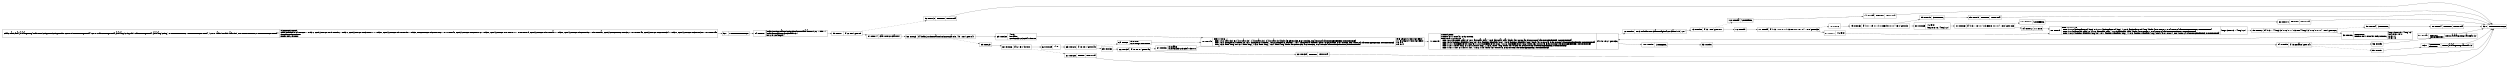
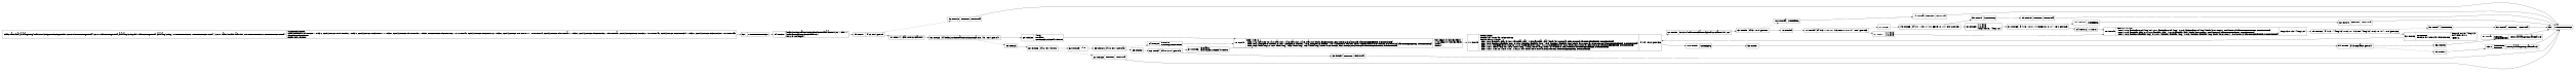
  digraph {
    rankdir=LR
    node [shape=record]
    n1 [label="{52\:\ ?|MTH_ENTER_BLOCK\l}"]
    n2 [label="{54\:\ 0x0000|kotlin.jvm.internal.Intrinsics.checkNotNullParameter(r20, \"\<this\>\")\lkotlin.text.CharsKt.checkRadix(r21)\lint r2 = r20.length()\l}"]
    n3 [label="{55\:\ 0x0011|if (r2 != 0) goto L5\l}"]
    n4 [label="{56\:\ 0x0013|RETURN\l|return null\l}"]
    n5 [label="{57\:\ 0x0014|char r8 = r20.charAt(0)\l}"]
    n6 [label="{53\:\ ?|MTH_EXIT_BLOCK\l}"]
    n7 [label="{58\:\ 0x0023|if (kotlin.jvm.internal.Intrinsics.compare(r8, 48) \>= 0) goto L47\l}"]
    n8 [label="{59\:\ 0x0025}"]
    n9 [label="{69\:\ 0x003e|r4 = 5\lr5 = false\lr6 = \-9223372036854775807L\l}"]
    n10 [label="{60\:\ 0x0026|if (r2 != 1) int L10\l}"]
    n11 [label="{70\:\ 0x0045|PHI: r4 r5 r6 \l  PHI: (r4v2 'start' int) = (r4v1 'start' int), (r4v3 'start' int), (r4v3 'start' int) binds: [B:69:0x003e, B:67:0x0036, B:64:0x002e] A[DONT_GENERATE, DONT_INLINE]\l  PHI: (r5v2 'isNegative' boolean) = (r5v1 'isNegative' boolean), (r5v3 'isNegative' boolean), (r5v4 'isNegative' boolean) binds: [B:69:0x003e, B:67:0x0036, B:64:0x002e] A[DONT_GENERATE, DONT_INLINE]\l  PHI: (r6v2 'limit' long) = (r6v1 'limit' long), (r6v3 'limit' long), (r6v4 'limit' long) binds: [B:69:0x003e, B:67:0x0036, B:64:0x002e] A[DONT_GENERATE, DONT_INLINE]\l|r9 = \-256204778801521550L\lr11 = \-256204778801521550L\lr13 = 0\lr15 = r4\l}"]
-   n12 [label="{61\:\ 0x0028|ENTER\l|return null\l}"]
+   n12 [label="{61\:\ 0x0028|RETURN\l|return null\l}"]
    n13 [label="{62\:\ 0x0029|r4 = 1\l}"]
    n14 [label="{63\:\ 0x002c|if (r8 != '\-') goto L43\l}"]
    n15 [label="{64\:\ 0x002e|r5 = true\lr6 = Long.MIN_VALUE\l}"]
    n16 [label="{65\:\ 0x0032}"]
    n17 [label="{66\:\ 0x0034|if (r8 != '+') goto L46\l}"]
    n18 [label="{71\:\ 0x004e|LOOP_START\lLOOP:0: B:71:0x004e\-\>B:92:0x0086\lPHI: r8 r9 r11 r13 r15 \l  PHI: (r8v2 'firstChar' char) = (r8v1 'firstChar' char), (r8v9 'firstChar' char) binds: [B:70:0x0045, B:92:0x0086] A[DONT_GENERATE, DONT_INLINE]\l  PHI: (r9v3 'limitForMaxRadix' long) = (r9v2 'limitForMaxRadix' long), (r9v5 'limitForMaxRadix' long) binds: [B:70:0x0045, B:92:0x0086] A[DONT_GENERATE, DONT_INLINE]\l  PHI: (r11v1 'limitBeforeMul' long) = (r11v0 'limitBeforeMul' long), (r11v2 'limitBeforeMul' long) binds: [B:70:0x0045, B:92:0x0086] A[DONT_GENERATE, DONT_INLINE]\l  PHI: (r13v1 'result' long) = (r13v0 'result' long), (r13v3 'result' long) binds: [B:70:0x0045, B:92:0x0086] A[DONT_GENERATE, DONT_INLINE]\l  PHI: (r15v1 'i' int) = (r15v0 'i' int), (r15v2 'i' int) binds: [B:70:0x0045, B:92:0x0086] A[DONT_GENERATE, DONT_INLINE]\l|if (r15 \>= r2) goto L36\l}"]
    n19 [label="{72\:\ 0x0050|int r3 = kotlin.text.CharsKt.digitOf(r20.charAt(r15), r21)\l}"]
    n20 [label="{100\:\ 0x0091|SYNTHETIC\l}"]
    n21 [label="{73\:\ 0x0058|if (r3 \>= 0) goto L17\l}"]
    n22 [label="{93\:\ 0x0091}"]
    n23 [label="{76\:\ 0x005d}"]
    n24 [label="{102\:\ 0x005a|SYNTHETIC\l}"]
    n25 [label="{77\:\ 0x005f|if ((r13 \> r11 ? 1 : (r13 == r11 ? 0 : \-1)) \>= 0) goto L33\l}"]
    n26 [label="{74\:\ 0x005a|RETURN\l|return null\l}"]
    n27 [label="{78\:\ 0x0061}"]
    n28 [label="{87\:\ 0x0077|r17 = r8\lr18 = r9\l}"]
    n29 [label="{79\:\ 0x0063|if ((r11 \> r9 ? 1 : (r11 == r9 ? 0 : \-1)) != 0) goto L31\l}"]
    n30 [label="{88\:\ 0x007b|PHI: r11 r17 r18 \l  PHI: (r11v2 'limitBeforeMul' long) = (r11v1 'limitBeforeMul' long), (r11v3 'limitBeforeMul' long) binds: [B:87:0x0077, B:84:0x0072] A[DONT_GENERATE, DONT_INLINE]\l  PHI: (r17v3 'firstChar' char) = (r17v2 'firstChar' char), (r17v5 'firstChar' char) binds: [B:87:0x0077, B:84:0x0072] A[DONT_GENERATE, DONT_INLINE]\l  PHI: (r18v2 'limitForMaxRadix' long) = (r18v1 'limitForMaxRadix' long), (r18v3 'limitForMaxRadix' long) binds: [B:87:0x0077, B:84:0x0072] A[DONT_GENERATE, DONT_INLINE]\l|long r13 = r13 * ((long) r21)\l}"]
    n31 [label="{80\:\ 0x0065|r17 = r8\lr18 = r9\llong r8 = r6 \/ ((long) r21)\l}"]
    n32 [label="{99\:\ 0x0075|SYNTHETIC\l}"]
    n33 [label="{81\:\ 0x006e|if ((r13 \> r8 ? 1 : (r13 == r8 ? 0 : \-1)) \>= 0) goto L23\l}"]
    n34 [label="{85\:\ 0x0075|RETURN\l|return null\l}"]
    n35 [label="{84\:\ 0x0072|r11 = r8\l}"]
    n36 [label="{101\:\ 0x0070|SYNTHETIC\l}"]
    n37 [label="{82\:\ 0x0070|RETURN\l|return null\l}"]
    n38 [label="{89\:\ 0x0082|if ((r13 \> (((long) r3) + r6) ? 1 : (r13 == (((long) r3) + r6) ? 0 : \-1)) \>= 0) goto L26\l}"]
    n39 [label="{92\:\ 0x0086|LOOP_END\lLOOP:0: B:71:0x004e\-\>B:92:0x0086\l|long r13 = r13 \- ((long) r3)\lint r15 = r15 + 1\lr8 = r17\lr9 = r18\l}"]
    n40 [label="{98\:\ 0x0084|SYNTHETIC\l}"]
    n41 [label="{90\:\ 0x0084|RETURN\l|return null\l}"]
    n42 [label="{94\:\ 0x0095|if (r5 == false) goto L41\l}"]
    n43 [label="{95\:\ 0x0097}"]
    n44 [label="{96\:\ 0x009c}"]
    n45 [label="{103\:\ ?|SYNTHETIC\lRETURN\l|return java.lang.Long.valueOf(r13)\l}"]
    n46 [label="{97\:\ 0x00a1|RETURN\lORIG_RETURN\l|return java.lang.Long.valueOf(\-r13)\l}"]
    n47 [label="{67\:\ 0x0036|r5 = false\lr6 = \-9223372036854775807L\l}"]
    n48 [label="{68\:\ 0x003d|RETURN\l|return null\l}"]
    n49 [label="{public static final java.lang.Long kotlin.text.StringsKt__StringNumberConversionsKt.toLongOrNull((r20v0 '$this$toLongOrNull' java.lang.String A[D('$this$toLongOrNull' java.lang.String), IMMUTABLE_TYPE, METHOD_ARGUMENT]), (r21v0 'radix' int A[D('radix' int), IMMUTABLE_TYPE, METHOD_ARGUMENT]))  | USE_LINES_HINTS\lCROSS_EDGE: B:61:0x0028 \-\> B:53:?, CROSS_EDGE: B:75:0x005c \-\> B:53:?, CROSS_EDGE: B:83:0x0071 \-\> B:53:?, CROSS_EDGE: B:91:0x0085 \-\> B:53:?, BACK_EDGE: B:92:0x0086 \-\> B:71:0x004e, CROSS_EDGE: B:86:0x0076 \-\> B:53:?, CROSS_EDGE: B:87:0x0077 \-\> B:88:0x007b, CROSS_EDGE: B:97:0x00a1 \-\> B:53:?, CROSS_EDGE: B:96:0x009c \-\> B:97:0x00a1, CROSS_EDGE: B:67:0x0036 \-\> B:70:0x0045, CROSS_EDGE: B:68:0x003d \-\> B:53:?, CROSS_EDGE: B:69:0x003e \-\> B:70:0x0045\lINLINE_NOT_NEEDED\lTYPE_VARS: EMPTY\l}"]
    n1 -> n2
    n2 -> n3
    n3 -> n4 [style=dashed]
    n3 -> n5
    n4 -> n6
    n5 -> n7
    n7 -> n8 [style=dashed]
    n7 -> n9
    n8 -> n10
    n9 -> n11
    n10 -> n12 [style=dashed]
    n10 -> n13
    n11 -> n18
    n12 -> n6
    n13 -> n14
    n14 -> n15 [style=dashed]
    n14 -> n16
    n15 -> n11
    n16 -> n17
    n17 -> n47 [style=dashed]
    n17 -> n48
    n18 -> n19 [style=dashed]
    n18 -> n20
    n19 -> n21
    n20 -> n22
    n21 -> n23
    n21 -> n24 [style=dashed]
    n22 -> n42
    n23 -> n25
    n24 -> n26
    n25 -> n27 [style=dashed]
    n25 -> n28
    n26 -> n6
    n27 -> n29
    n28 -> n30
    n29 -> n31 [style=dashed]
    n29 -> n32
    n30 -> n38
    n31 -> n33
    n32 -> n34
    n33 -> n35
    n33 -> n36 [style=dashed]
    n34 -> n6
    n35 -> n30
    n36 -> n37
    n37 -> n6
    n38 -> n39
    n38 -> n40 [style=dashed]
    n39 -> n18
    n40 -> n41
    n41 -> n6
    n42 -> n43 [style=dashed]
    n42 -> n44
    n43 -> n45
    n44 -> n46
    n45 -> n6
    n46 -> n6
    n47 -> n11
    n48 -> n6
    n49 -> n1
  }
